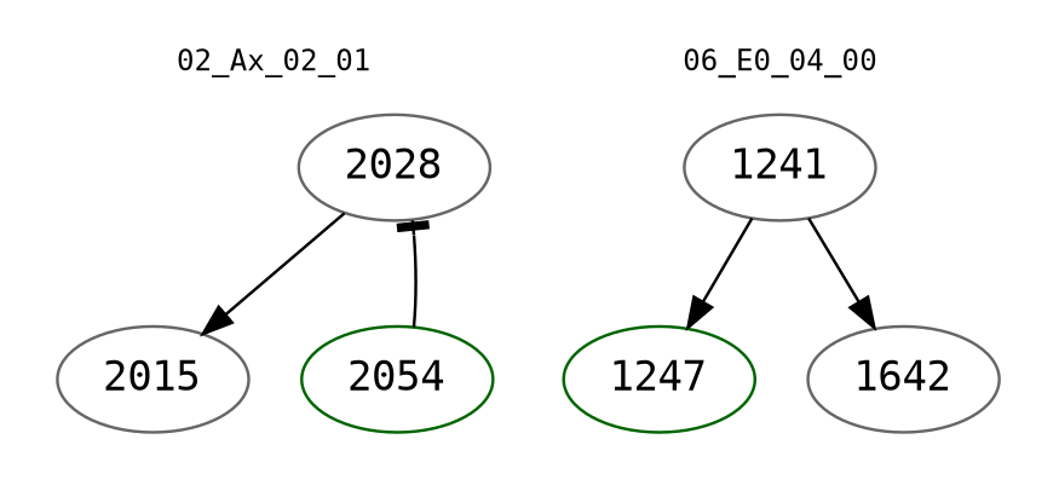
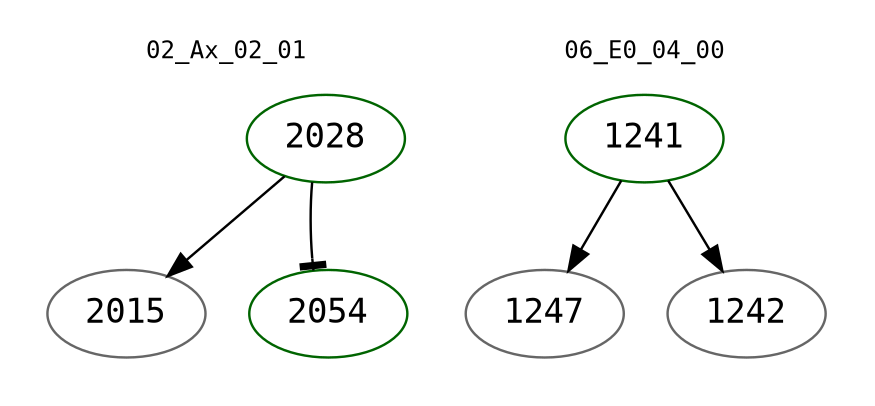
  digraph {
    fontname="DejaVu Sans Mono"
    node [color=gray40 fontname="DejaVu Sans Mono"]
    edge [arrowhead=normal color=black fontname="DejaVu Sans Mono"]
-   n1 [label=2028]
+   n1 [color=darkgreen label=2028]
    n2 [label=2015]
    n3 [color=darkgreen label=2054]
-   n4 [label=1241]
-   n5 [color=darkgreen label=1247]
-   n6 [label=1642]
+   n4 [color=darkgreen label=1241]
+   n5 [label=1247]
+   n6 [label=1242]
    subgraph cluster_1 {
      color=white
      fontsize=10
      label="02_Ax_02_01"
      n1
      n2
      n3
    }
    subgraph cluster_2 {
      color=white
      fontsize=10
      label="06_E0_04_00"
      n4
      n5
      n6
    }
    n1 -> n2
-   n3 -> n1 [arrowhead=tee]
+   n1 -> n3 [arrowhead=tee]
    n4 -> n5
    n4 -> n6
  }
